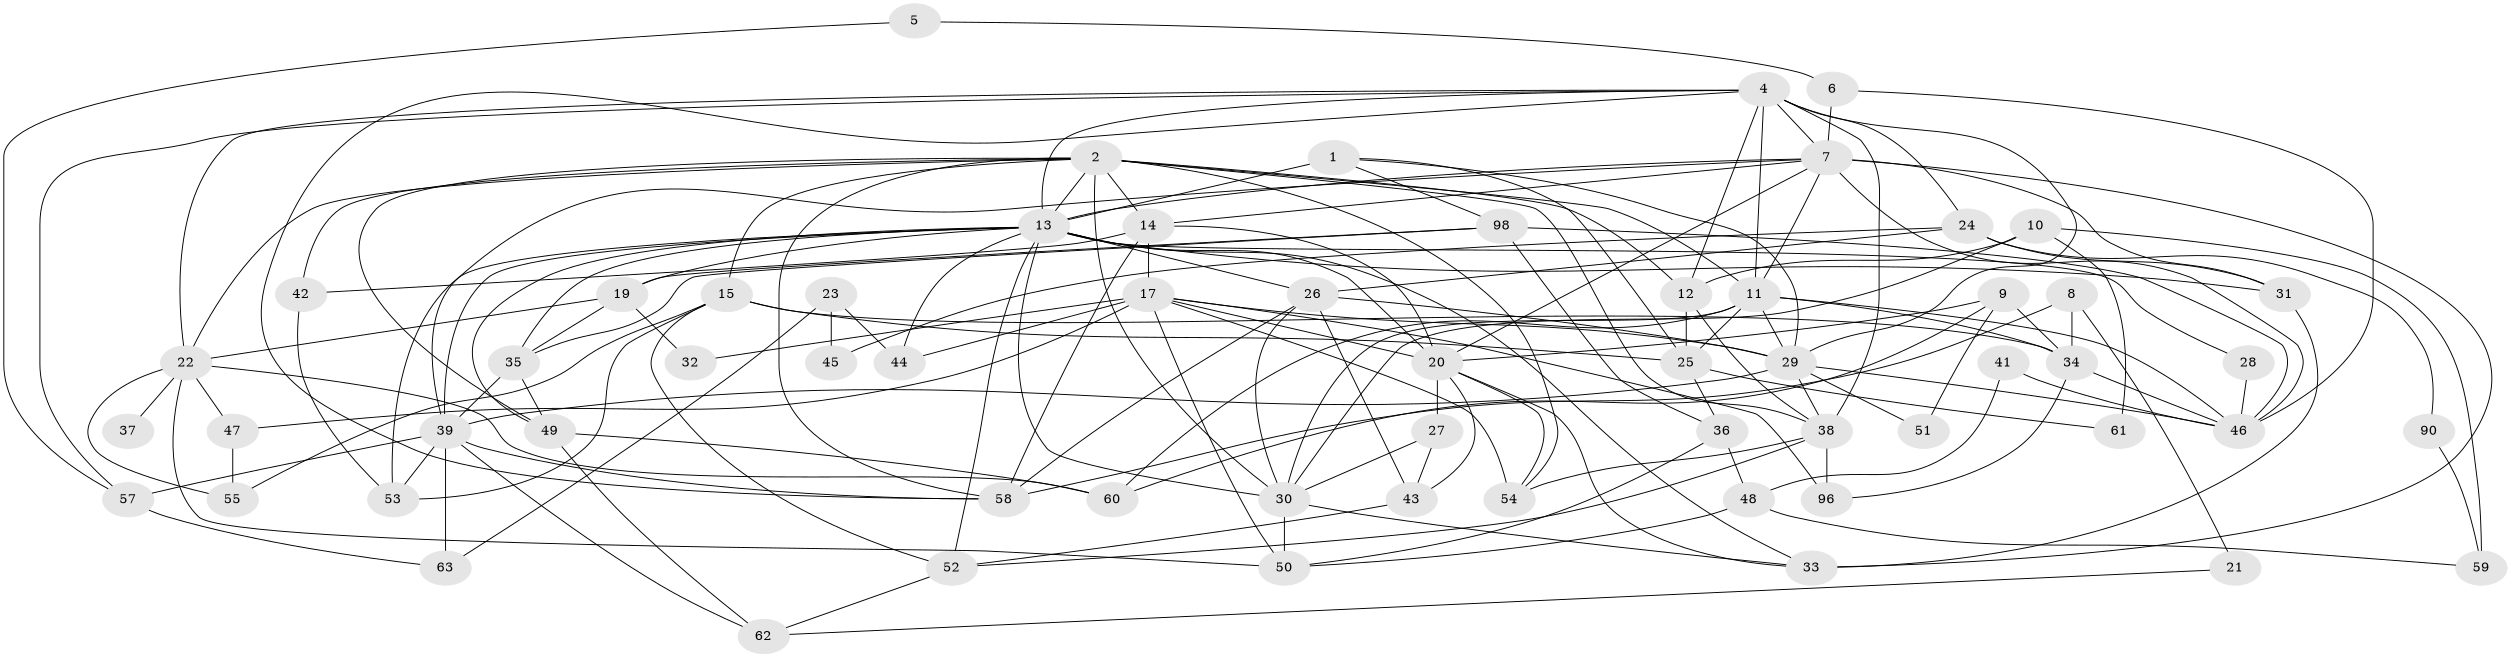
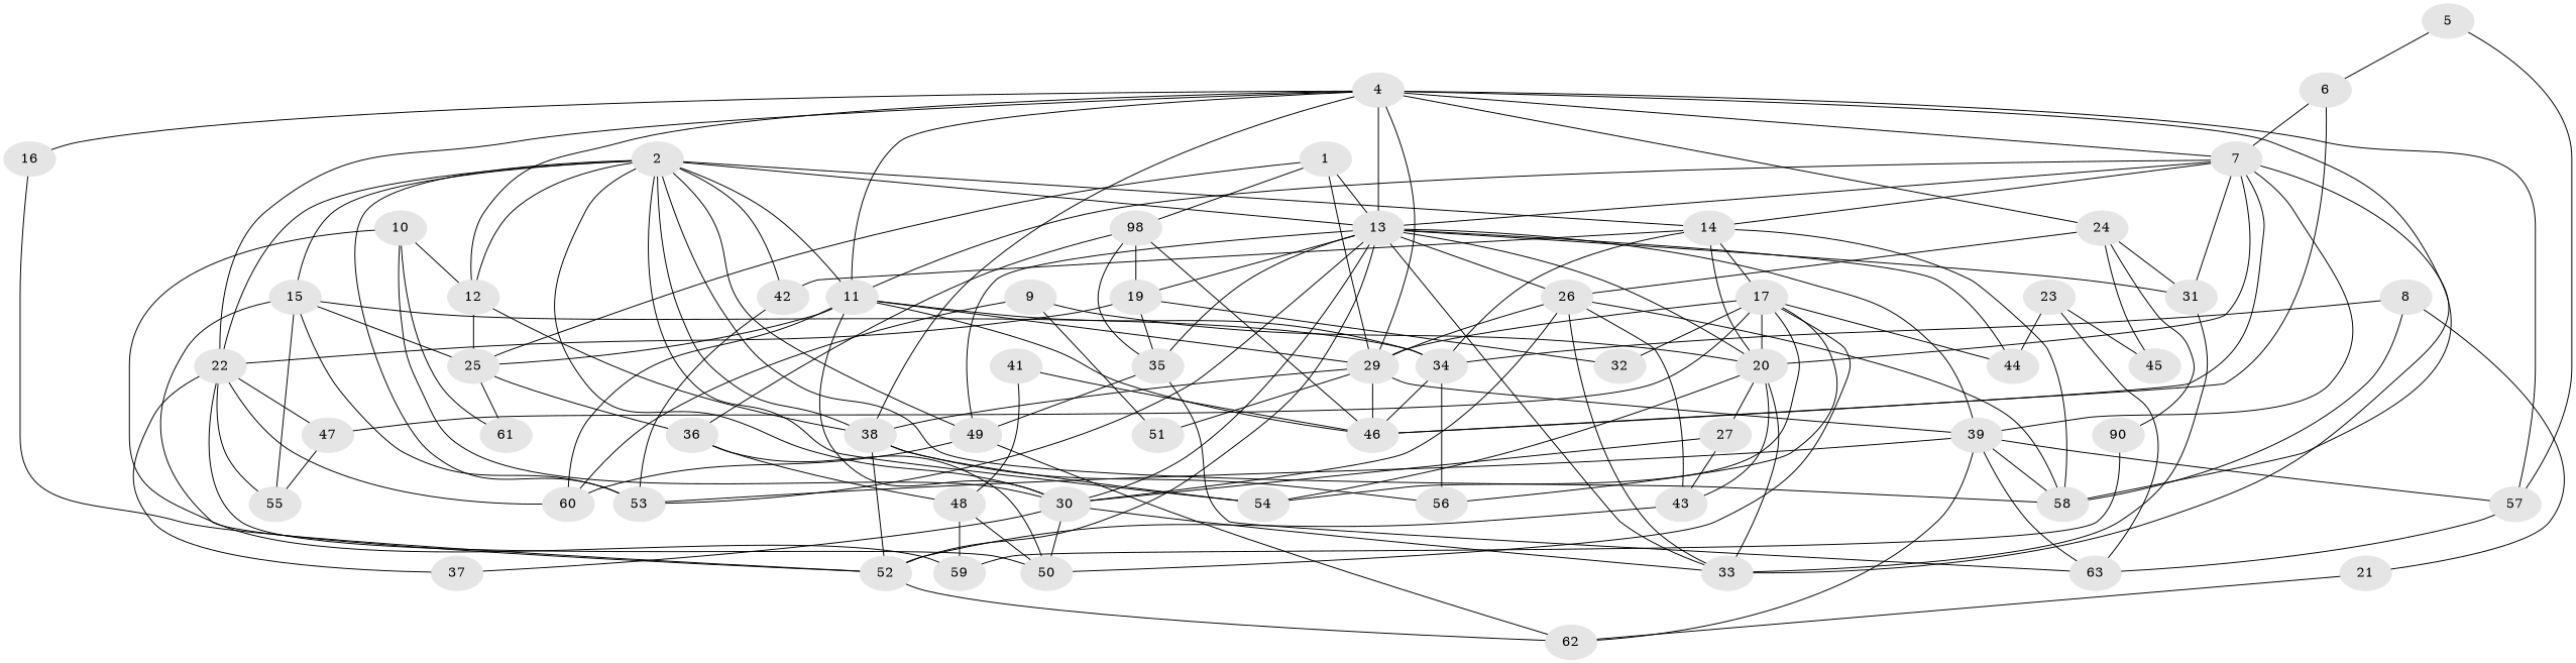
  graph {
    node [color=gray90 style=filled]
    edge [weight=1.0]
    1
    13
    n3 [label=98]
    25
    29
    30
    49
    53
    20
    31
    33
    39
    19
    26
-   28
    35
    44
    52
    46
    36
    61
    38
    51
    2
    11
    12
    14
    15
    22
    42
    54
    58
    34
    60
    17
    55
    47
    37
    50
-   56 [label=96]
+   56
    62
+   16
    4
    7
    24
    57
    45
    n48 [label=90]
    63
    5
    6
    27
    43
    8
    21
    9
    10
    59
    32
    48
    23
    41
    1 -- 13 [weight=4.0]
    1 -- n3
    1 -- 25 [weight=2.0]
    1 -- 29
    13 -- 30 [weight=3.0]
    13 -- 49
    13 -- 53
    13 -- 20
    13 -- 31 [weight=2.0]
    13 -- 33
    13 -- 39
    13 -- 19
    13 -- 26
-   13 -- 28
    13 -- 35
    13 -- 44
    13 -- 52
    n3 -- 19
    n3 -- 35
    n3 -- 46
    n3 -- 36
    25 -- 36
    25 -- 61
    29 -- 39 [weight=2.0]
    29 -- 46
    29 -- 38
    29 -- 51
    30 -- 33
+   30 -- 37
    30 -- 50 [weight=2.0]
    49 -- 60
    49 -- 62
    20 -- 33
    20 -- 54
    20 -- 27
    20 -- 43
    31 -- 33
    39 -- 53
    39 -- 58
    39 -- 62
    39 -- 57 [weight=2.0]
    39 -- 63
    19 -- 35
    19 -- 22
    19 -- 32
    26 -- 29 [weight=2.0]
    26 -- 30
+   26 -- 33 [weight=2.0]
    26 -- 58
    26 -- 43
-   28 -- 46
    35 -- 49
-   35 -- 39
+   35 -- 63
    52 -- 62
    36 -- 50
    36 -- 48
    38 -- 52
    38 -- 54 [weight=2.0]
    38 -- 56
    2 -- 13
    2 -- 30
    2 -- 49
+   2 -- 53
    2 -- 38
    2 -- 11 [weight=2.0]
    2 -- 12
    2 -- 14
    2 -- 15 [weight=2.0]
    2 -- 22
    2 -- 42
    2 -- 54
    2 -- 58
    11 -- 25 [weight=2.0]
    11 -- 29
    11 -- 30 [weight=2.0]
    11 -- 46
    11 -- 34
    11 -- 60
    12 -- 25 [weight=3.0]
    12 -- 38
    14 -- 20
    14 -- 42
    14 -- 58
-   9 -- 34
+   14 -- 34
    14 -- 17
    15 -- 25
    15 -- 53
    15 -- 52
    15 -- 34
    15 -- 55
    22 -- 60
    22 -- 55
    22 -- 47
    22 -- 37
    22 -- 50
    42 -- 53
    34 -- 46
    34 -- 56
    17 -- 29
    17 -- 20 [weight=2.0]
    17 -- 44 [weight=2.0]
    17 -- 54
    17 -- 47
    17 -- 50
    17 -- 56
    17 -- 32 [weight=2.0]
    47 -- 55
+   16 -- 52
    4 -- 13 [weight=2.0]
    4 -- 29 [weight=2.0]
    4 -- 38 [weight=2.0]
    4 -- 11
    4 -- 12
    4 -- 22
    4 -- 58
+   4 -- 16
    4 -- 7
    4 -- 24
    4 -- 57
    7 -- 13
    7 -- 20
    7 -- 31
    7 -- 33 [weight=2.0]
    7 -- 39
    7 -- 46
    7 -- 11
    7 -- 14
    24 -- 31
    24 -- 26
    24 -- 45
    24 -- n48
    57 -- 63
    n48 -- 59
    5 -- 57
    5 -- 6
    6 -- 46
    6 -- 7
    27 -- 30
    27 -- 43
    43 -- 52
    8 -- 58
    8 -- 34
    8 -- 21
    21 -- 62
    9 -- 20
    9 -- 51
    9 -- 60
    10 -- 30
    10 -- 61
    10 -- 12
    10 -- 59
    48 -- 50
    48 -- 59
    23 -- 44
    23 -- 45
    23 -- 63
    41 -- 46
    41 -- 48
  }
